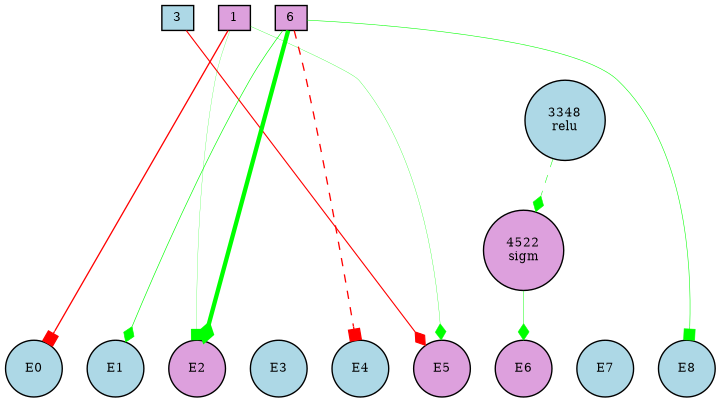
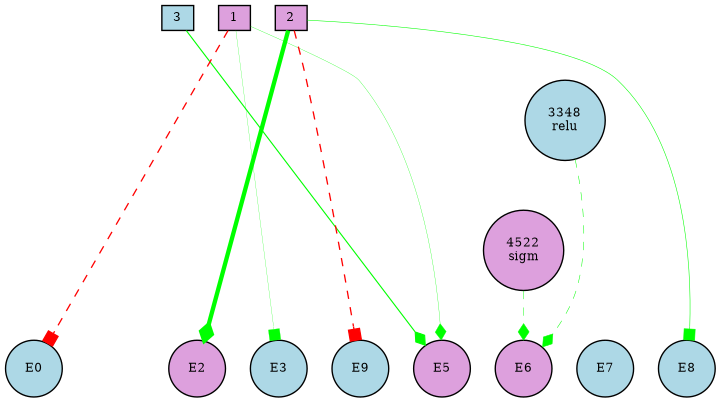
  digraph {
    node [fillcolor=lightblue fontsize=9 shape=circle style=filled]
    edge [style=invis]
    n1 [height=0.2 label=3 shape=box width=0.2]
    1 [fillcolor=plum height=0.2 shape=box width=0.2]
-   2 [fillcolor=plum height=0.2 shape=box width=0.2 label=6]
+   2 [fillcolor=plum height=0.2 shape=box width=0.2]
    E0 [height=0.2 width=0.2]
-   E1 [height=0.2 width=0.2]
    E2 [fillcolor=plum height=0.2 width=0.2]
    E3 [height=0.2 width=0.2]
-   E4 [height=0.2 width=0.2]
+   E4 [height=0.2 width=0.2 label=E9]
    E5 [fillcolor=plum height=0.2 width=0.2]
    E6 [fillcolor=plum height=0.2 width=0.2]
    E7 [height=0.2 width=0.2]
    E8 [height=0.2 width=0.2]
    n13 [height=0.2 label="3348\nrelu" width=0.2]
    n14 [fillcolor=plum height=0.2 label="4522\nsigm" width=0.2]
    subgraph sub_1 {
      rank=source
      n1
      1
      2
    }
    subgraph sub_2 {
      rank=sink
      E0
-     E1
      E2
      E3
      E4
      E5
      E6
      E7
      E8
    }
    n1 -> 1
-   n1 -> E5 [arrowhead=diamond color=red penwidth=0.7994993005639336 style=solid]
+   n1 -> E5 [arrowhead=diamond color=green penwidth=0.7994993005639336 style=solid]
    1 -> 2
-   1 -> E0 [arrowhead=box color=red penwidth=0.9411653538017619 style=solid]
-   1 -> E2 [arrowhead=box color=green penwidth=0.16813772191997628 style=solid]
+   1 -> E0 [arrowhead=box color=red penwidth=0.9411653538017619 style=dashed]
+   1 -> E3 [arrowhead=box color=green penwidth=0.16813772191997628 style=solid]
    1 -> E5 [arrowhead=diamond color=green penwidth=0.21335938775246716 style=bold]
-   2 -> E1 [arrowhead=diamond color=green penwidth=0.4644473262304689 style=solid]
    2 -> E2 [arrowhead=diamond color=green penwidth=3.118926733635098 style=bold]
    2 -> E4 [arrowhead=box color=red penwidth=0.9429460221998545 style=dashed]
    2 -> E8 [arrowhead=box color=green penwidth=0.3928338892384322 style=bold]
-   E0 -> E1
-   E1 -> E2
    E2 -> E3
    E3 -> E4
    E4 -> E5
    E5 -> E6
    E6 -> E7
    E7 -> E8
-   n13 -> n14 [arrowhead=diamond color=green penwidth=0.36033937188538256 style=dashed]
-   n14 -> E6 [arrowhead=diamond color=green penwidth=0.32754410208454876 style=bold]
+   n13 -> E6 [arrowhead=diamond color=green penwidth=0.36033937188538256 style=dashed]
+   n14 -> E6 [arrowhead=diamond color=green penwidth=0.32754410208454876 style=dashed]
  }
